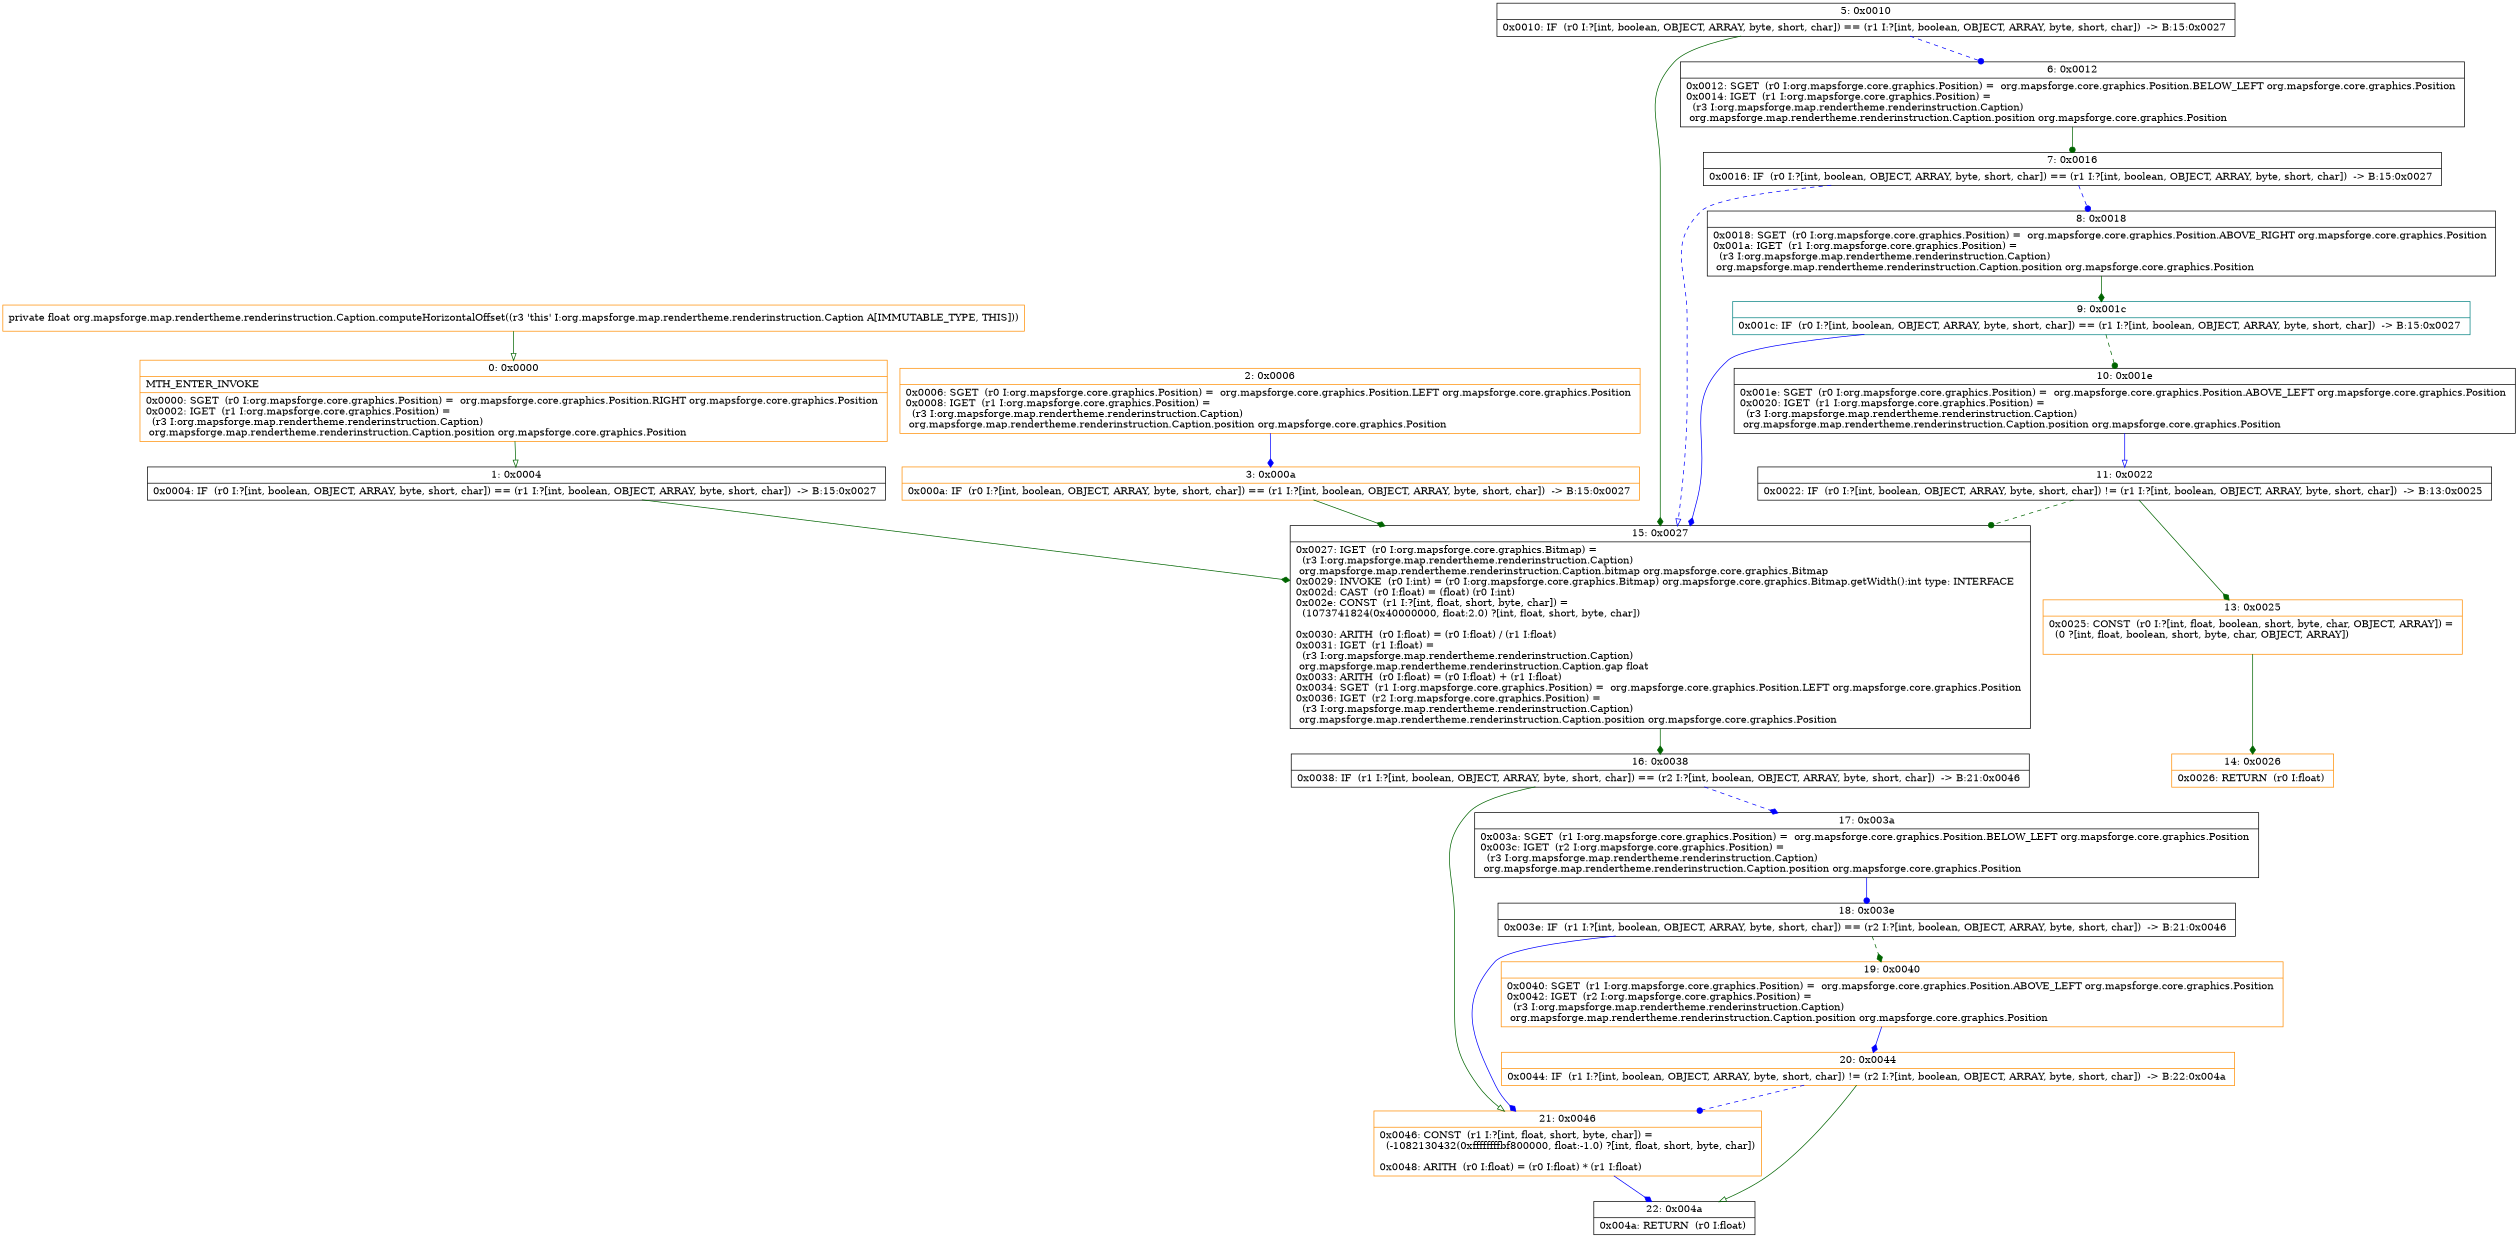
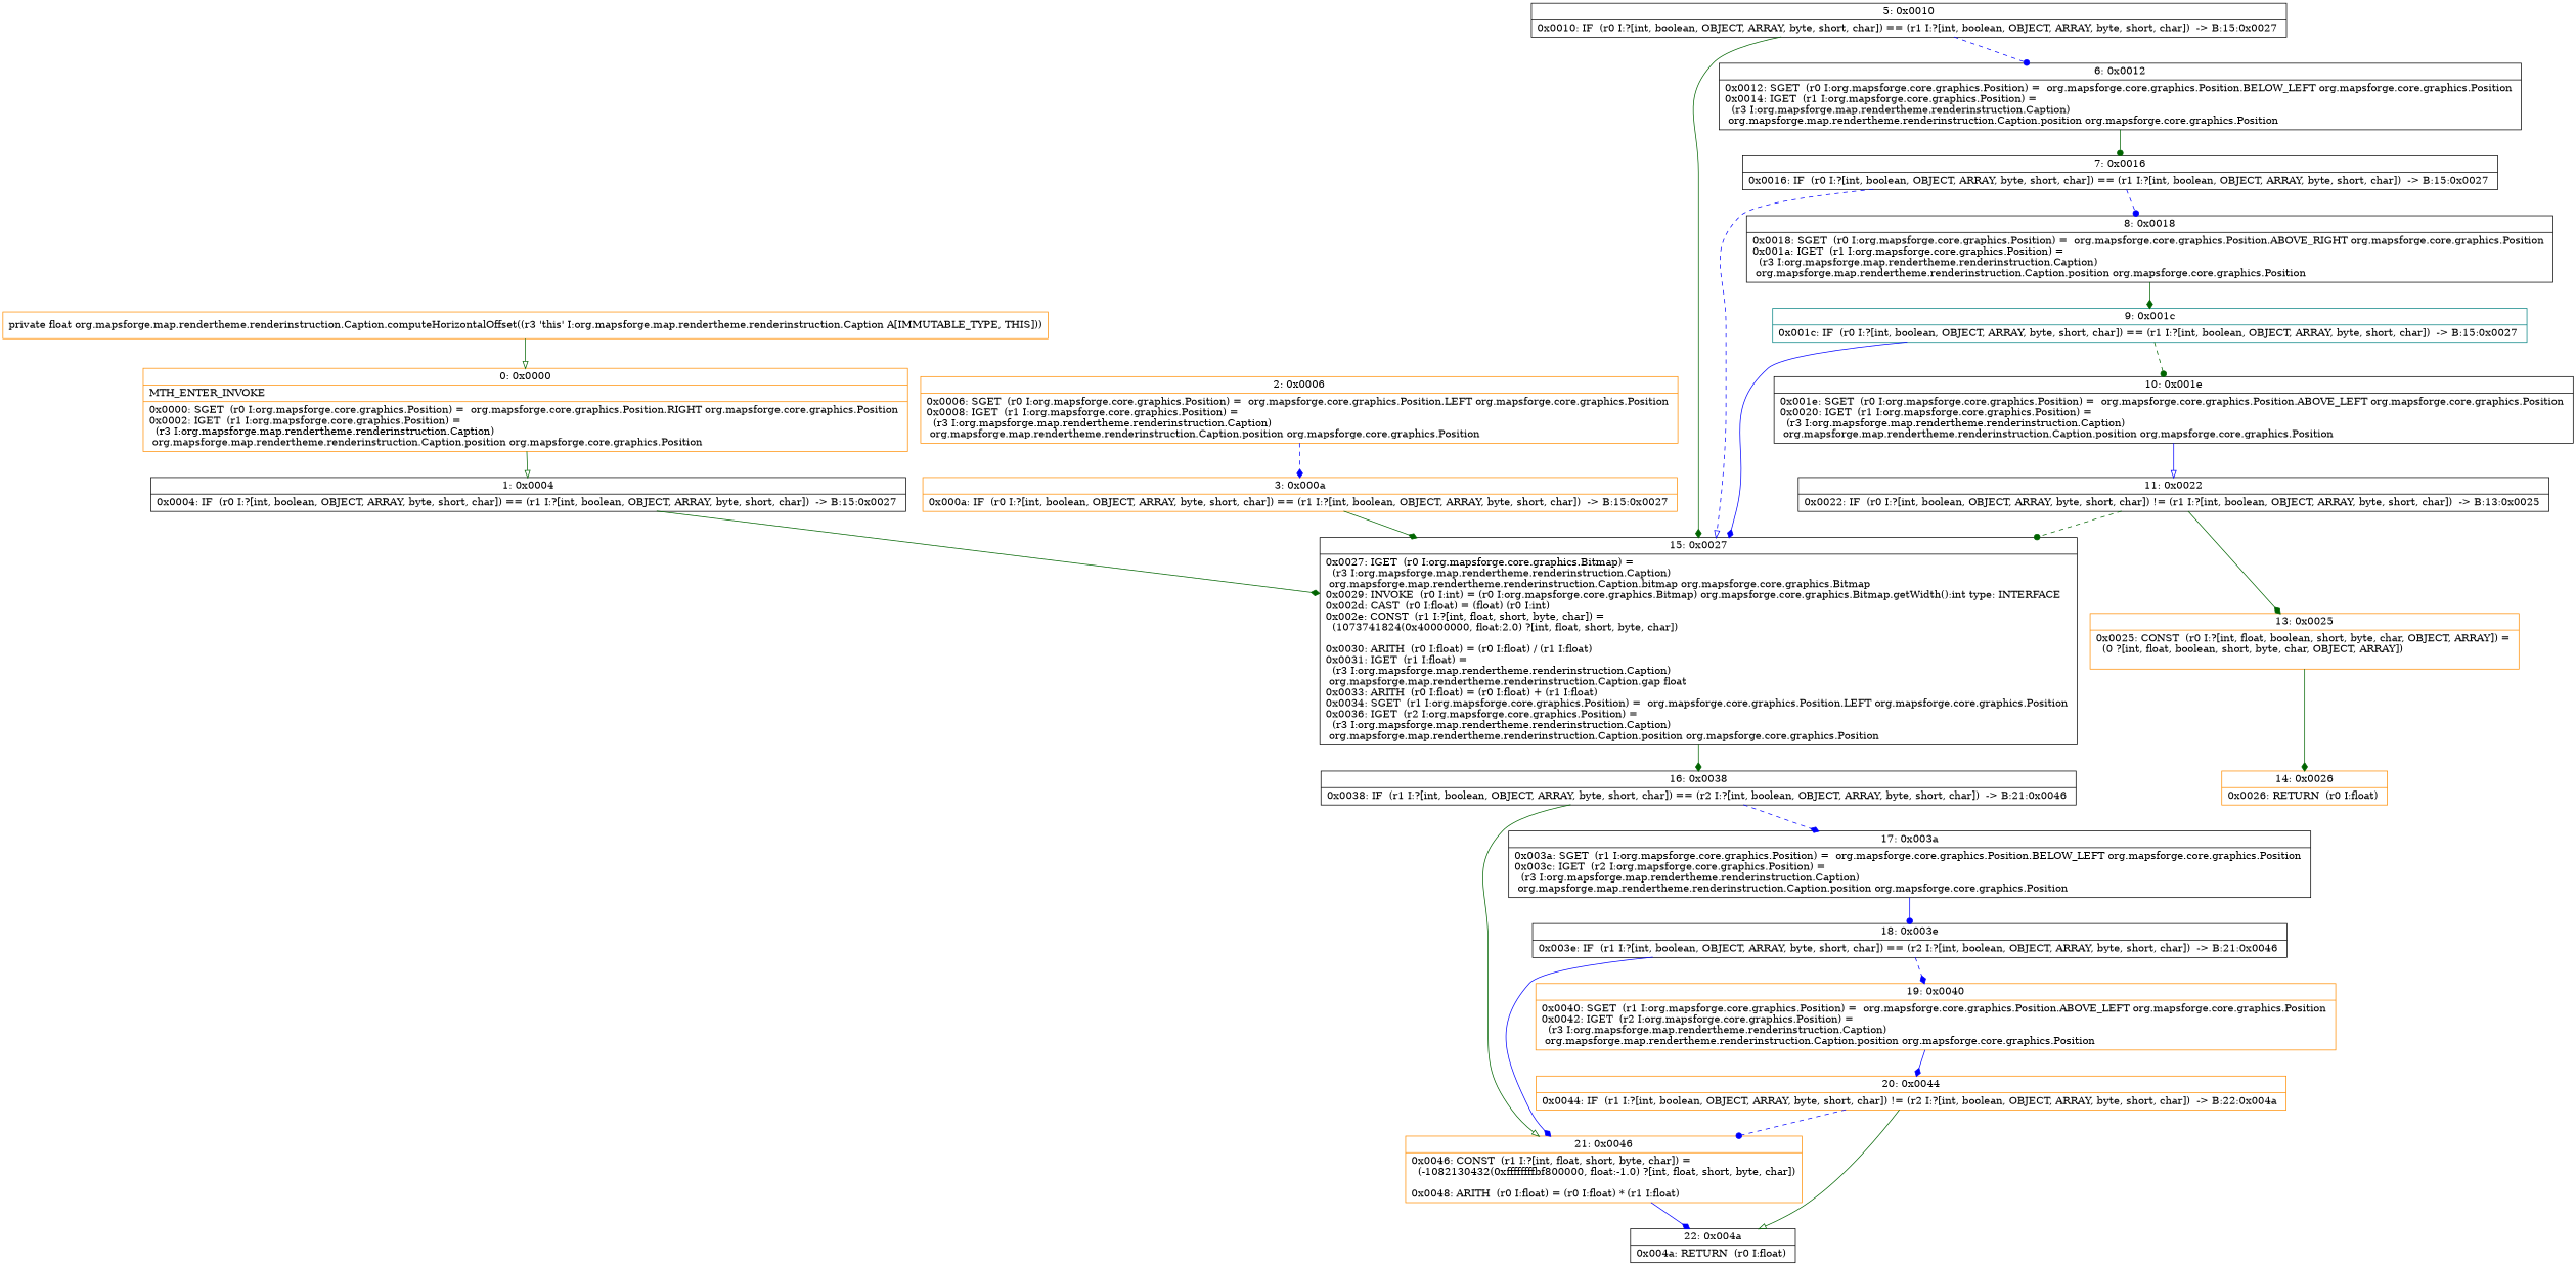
  digraph {
    node [color=black shape=record]
    edge [arrowhead=diamond color=darkgreen]
    n1 [color=darkorange label="{0\:\ 0x0000|MTH_ENTER_INVOKE\l|0x0000: SGET  (r0 I:org.mapsforge.core.graphics.Position) =  org.mapsforge.core.graphics.Position.RIGHT org.mapsforge.core.graphics.Position \l0x0002: IGET  (r1 I:org.mapsforge.core.graphics.Position) = \l  (r3 I:org.mapsforge.map.rendertheme.renderinstruction.Caption)\l org.mapsforge.map.rendertheme.renderinstruction.Caption.position org.mapsforge.core.graphics.Position \l}"]
    n2 [label="{1\:\ 0x0004|0x0004: IF  (r0 I:?[int, boolean, OBJECT, ARRAY, byte, short, char]) == (r1 I:?[int, boolean, OBJECT, ARRAY, byte, short, char])  \-\> B:15:0x0027 \l}"]
    n3 [label="{15\:\ 0x0027|0x0027: IGET  (r0 I:org.mapsforge.core.graphics.Bitmap) = \l  (r3 I:org.mapsforge.map.rendertheme.renderinstruction.Caption)\l org.mapsforge.map.rendertheme.renderinstruction.Caption.bitmap org.mapsforge.core.graphics.Bitmap \l0x0029: INVOKE  (r0 I:int) = (r0 I:org.mapsforge.core.graphics.Bitmap) org.mapsforge.core.graphics.Bitmap.getWidth():int type: INTERFACE \l0x002d: CAST  (r0 I:float) = (float) (r0 I:int) \l0x002e: CONST  (r1 I:?[int, float, short, byte, char]) = \l  (1073741824(0x40000000, float:2.0) ?[int, float, short, byte, char])\l \l0x0030: ARITH  (r0 I:float) = (r0 I:float) \/ (r1 I:float) \l0x0031: IGET  (r1 I:float) = \l  (r3 I:org.mapsforge.map.rendertheme.renderinstruction.Caption)\l org.mapsforge.map.rendertheme.renderinstruction.Caption.gap float \l0x0033: ARITH  (r0 I:float) = (r0 I:float) + (r1 I:float) \l0x0034: SGET  (r1 I:org.mapsforge.core.graphics.Position) =  org.mapsforge.core.graphics.Position.LEFT org.mapsforge.core.graphics.Position \l0x0036: IGET  (r2 I:org.mapsforge.core.graphics.Position) = \l  (r3 I:org.mapsforge.map.rendertheme.renderinstruction.Caption)\l org.mapsforge.map.rendertheme.renderinstruction.Caption.position org.mapsforge.core.graphics.Position \l}"]
    n4 [color=darkorange label="{2\:\ 0x0006|0x0006: SGET  (r0 I:org.mapsforge.core.graphics.Position) =  org.mapsforge.core.graphics.Position.LEFT org.mapsforge.core.graphics.Position \l0x0008: IGET  (r1 I:org.mapsforge.core.graphics.Position) = \l  (r3 I:org.mapsforge.map.rendertheme.renderinstruction.Caption)\l org.mapsforge.map.rendertheme.renderinstruction.Caption.position org.mapsforge.core.graphics.Position \l}"]
    n5 [color=darkorange label="{3\:\ 0x000a|0x000a: IF  (r0 I:?[int, boolean, OBJECT, ARRAY, byte, short, char]) == (r1 I:?[int, boolean, OBJECT, ARRAY, byte, short, char])  \-\> B:15:0x0027 \l}"]
    n6 [label="{16\:\ 0x0038|0x0038: IF  (r1 I:?[int, boolean, OBJECT, ARRAY, byte, short, char]) == (r2 I:?[int, boolean, OBJECT, ARRAY, byte, short, char])  \-\> B:21:0x0046 \l}"]
    n7 [label="{5\:\ 0x0010|0x0010: IF  (r0 I:?[int, boolean, OBJECT, ARRAY, byte, short, char]) == (r1 I:?[int, boolean, OBJECT, ARRAY, byte, short, char])  \-\> B:15:0x0027 \l}"]
    n8 [label="{6\:\ 0x0012|0x0012: SGET  (r0 I:org.mapsforge.core.graphics.Position) =  org.mapsforge.core.graphics.Position.BELOW_LEFT org.mapsforge.core.graphics.Position \l0x0014: IGET  (r1 I:org.mapsforge.core.graphics.Position) = \l  (r3 I:org.mapsforge.map.rendertheme.renderinstruction.Caption)\l org.mapsforge.map.rendertheme.renderinstruction.Caption.position org.mapsforge.core.graphics.Position \l}"]
    n9 [label="{7\:\ 0x0016|0x0016: IF  (r0 I:?[int, boolean, OBJECT, ARRAY, byte, short, char]) == (r1 I:?[int, boolean, OBJECT, ARRAY, byte, short, char])  \-\> B:15:0x0027 \l}"]
    n10 [label="{8\:\ 0x0018|0x0018: SGET  (r0 I:org.mapsforge.core.graphics.Position) =  org.mapsforge.core.graphics.Position.ABOVE_RIGHT org.mapsforge.core.graphics.Position \l0x001a: IGET  (r1 I:org.mapsforge.core.graphics.Position) = \l  (r3 I:org.mapsforge.map.rendertheme.renderinstruction.Caption)\l org.mapsforge.map.rendertheme.renderinstruction.Caption.position org.mapsforge.core.graphics.Position \l}"]
    n11 [color=teal label="{9\:\ 0x001c|0x001c: IF  (r0 I:?[int, boolean, OBJECT, ARRAY, byte, short, char]) == (r1 I:?[int, boolean, OBJECT, ARRAY, byte, short, char])  \-\> B:15:0x0027 \l}"]
    n12 [label="{10\:\ 0x001e|0x001e: SGET  (r0 I:org.mapsforge.core.graphics.Position) =  org.mapsforge.core.graphics.Position.ABOVE_LEFT org.mapsforge.core.graphics.Position \l0x0020: IGET  (r1 I:org.mapsforge.core.graphics.Position) = \l  (r3 I:org.mapsforge.map.rendertheme.renderinstruction.Caption)\l org.mapsforge.map.rendertheme.renderinstruction.Caption.position org.mapsforge.core.graphics.Position \l}"]
    n13 [label="{11\:\ 0x0022|0x0022: IF  (r0 I:?[int, boolean, OBJECT, ARRAY, byte, short, char]) != (r1 I:?[int, boolean, OBJECT, ARRAY, byte, short, char])  \-\> B:13:0x0025 \l}"]
    n14 [color=darkorange label="{13\:\ 0x0025|0x0025: CONST  (r0 I:?[int, float, boolean, short, byte, char, OBJECT, ARRAY]) = \l  (0 ?[int, float, boolean, short, byte, char, OBJECT, ARRAY])\l \l}"]
    n15 [color=darkorange label="{14\:\ 0x0026|0x0026: RETURN  (r0 I:float) \l}"]
    n16 [label="{17\:\ 0x003a|0x003a: SGET  (r1 I:org.mapsforge.core.graphics.Position) =  org.mapsforge.core.graphics.Position.BELOW_LEFT org.mapsforge.core.graphics.Position \l0x003c: IGET  (r2 I:org.mapsforge.core.graphics.Position) = \l  (r3 I:org.mapsforge.map.rendertheme.renderinstruction.Caption)\l org.mapsforge.map.rendertheme.renderinstruction.Caption.position org.mapsforge.core.graphics.Position \l}"]
    n17 [color=darkorange label="{21\:\ 0x0046|0x0046: CONST  (r1 I:?[int, float, short, byte, char]) = \l  (\-1082130432(0xffffffffbf800000, float:\-1.0) ?[int, float, short, byte, char])\l \l0x0048: ARITH  (r0 I:float) = (r0 I:float) * (r1 I:float) \l}"]
    n18 [label="{18\:\ 0x003e|0x003e: IF  (r1 I:?[int, boolean, OBJECT, ARRAY, byte, short, char]) == (r2 I:?[int, boolean, OBJECT, ARRAY, byte, short, char])  \-\> B:21:0x0046 \l}"]
    n19 [label="{22\:\ 0x004a|0x004a: RETURN  (r0 I:float) \l}"]
    n20 [color=darkorange label="{19\:\ 0x0040|0x0040: SGET  (r1 I:org.mapsforge.core.graphics.Position) =  org.mapsforge.core.graphics.Position.ABOVE_LEFT org.mapsforge.core.graphics.Position \l0x0042: IGET  (r2 I:org.mapsforge.core.graphics.Position) = \l  (r3 I:org.mapsforge.map.rendertheme.renderinstruction.Caption)\l org.mapsforge.map.rendertheme.renderinstruction.Caption.position org.mapsforge.core.graphics.Position \l}"]
    n21 [color=darkorange label="{20\:\ 0x0044|0x0044: IF  (r1 I:?[int, boolean, OBJECT, ARRAY, byte, short, char]) != (r2 I:?[int, boolean, OBJECT, ARRAY, byte, short, char])  \-\> B:22:0x004a \l}"]
    n22 [color=darkorange label="{private float org.mapsforge.map.rendertheme.renderinstruction.Caption.computeHorizontalOffset((r3 'this' I:org.mapsforge.map.rendertheme.renderinstruction.Caption A[IMMUTABLE_TYPE, THIS])) }"]
    n1 -> n2 [arrowhead=onormal]
    n2 -> n3
    n3 -> n6
-   n4 -> n5 [color=blue]
+   n4 -> n5 [color=blue style=dashed]
    n5 -> n3
    n6 -> n16 [color=blue style=dashed]
    n6 -> n17 [arrowhead=onormal]
    n7 -> n3
    n7 -> n8 [arrowhead=dot color=blue style=dashed]
    n8 -> n9 [arrowhead=dot]
    n9 -> n3 [arrowhead=onormal color=blue style=dashed]
    n9 -> n10 [arrowhead=dot color=blue style=dashed]
    n10 -> n11
    n11 -> n3 [color=blue]
    n11 -> n12 [arrowhead=dot style=dashed]
    n12 -> n13 [arrowhead=onormal color=blue]
    n13 -> n3 [arrowhead=dot style=dashed]
    n13 -> n14
    n14 -> n15
    n16 -> n18 [arrowhead=dot color=blue]
    n17 -> n19 [color=blue]
    n18 -> n17 [color=blue]
-   n18 -> n20 [style=dashed]
+   n18 -> n20 [color=blue style=dashed]
    n20 -> n21 [color=blue]
    n21 -> n17 [arrowhead=dot color=blue style=dashed]
    n21 -> n19 [arrowhead=onormal]
    n22 -> n1 [arrowhead=onormal]
  }
